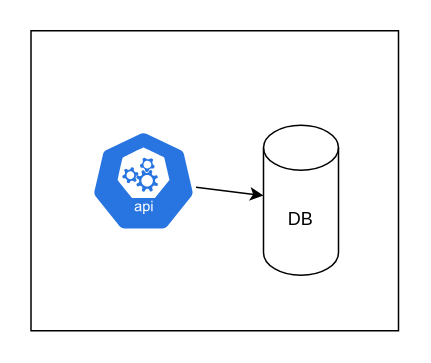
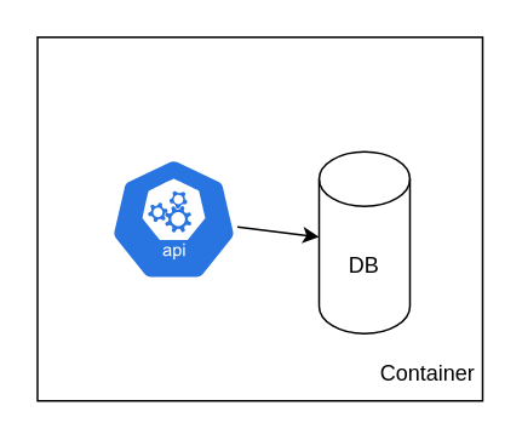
  <mxCell id="0" />
  <mxCell id="1" parent="0" />
  <mxCell id="2" value="" style="rounded=0;whiteSpace=wrap;html=1;" parent="1" vertex="1"><mxGeometry x="20" y="20" width="245" height="200" as="geometry" /></mxCell>
  <mxCell id="3" value="DB" style="shape=cylinder3;whiteSpace=wrap;html=1;boundedLbl=1;backgroundOutline=1;size=15;" parent="1" vertex="1"><mxGeometry x="175" y="83" width="50" height="100" as="geometry" /></mxCell>
  <mxCell id="4" style="edgeStyle=none;html=1;" edge="1" parent="1" source="5" target="3"><mxGeometry relative="1" as="geometry" /></mxCell>
  <mxCell id="5" value="" style="sketch=0;html=1;dashed=0;whitespace=wrap;fillColor=#2875E2;strokeColor=#ffffff;points=[[0.005,0.63,0],[0.1,0.2,0],[0.9,0.2,0],[0.5,0,0],[0.995,0.63,0],[0.72,0.99,0],[0.5,1,0],[0.28,0.99,0]];verticalLabelPosition=bottom;align=center;verticalAlign=top;shape=mxgraph.kubernetes.icon;prIcon=api" parent="1" vertex="1"><mxGeometry x="60" y="83" width="70" height="74" as="geometry" /></mxCell>
+ <mxCell id="6" value="Container" style="text;html=1;strokeColor=none;fillColor=none;align=center;verticalAlign=middle;whiteSpace=wrap;rounded=0;" parent="1" vertex="1"><mxGeometry x="205" y="190" width="60" height="30" as="geometry" /></mxCell>
